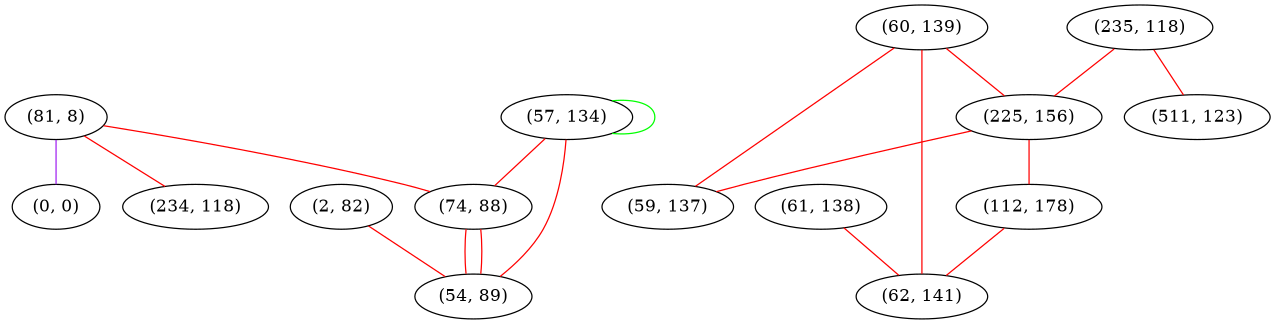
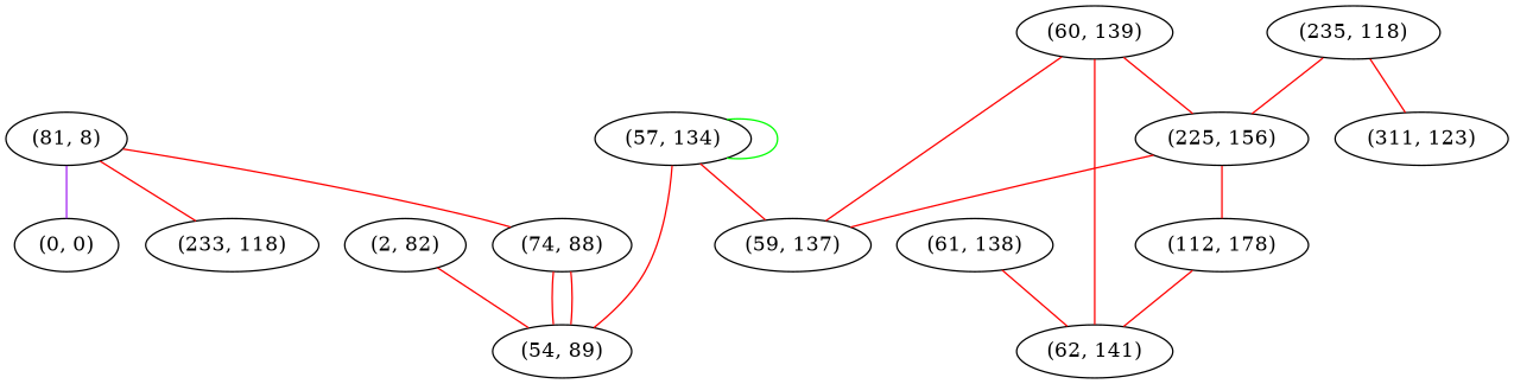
  graph {
    edge [color=red weight=1]
    "(81, 8)"
-   "(234, 118)"
+   "(234, 118)" [label="(233, 118)"]
    n3 [label="(74, 88)"]
    "(0, 0)"
    "(54, 89)"
    "(60, 139)"
    "(59, 137)"
    "(62, 141)"
    "(225, 156)"
    "(61, 138)"
    "(2, 82)"
    "(57, 134)"
    "(235, 118)"
-   "(311, 123)" [label="(511, 123)"]
+   "(311, 123)"
    "(112, 178)"
    "(81, 8)" -- "(234, 118)"
    "(81, 8)" -- n3
    "(81, 8)" -- "(0, 0)" [color=purple weight=4]
    n3 -- "(54, 89)"
    n3 -- "(54, 89)"
    "(60, 139)" -- "(59, 137)"
    "(60, 139)" -- "(62, 141)"
    "(60, 139)" -- "(225, 156)"
    "(225, 156)" -- "(59, 137)"
    "(225, 156)" -- "(112, 178)"
    "(61, 138)" -- "(62, 141)"
    "(2, 82)" -- "(54, 89)"
    "(57, 134)" -- "(54, 89)"
-   "(57, 134)" -- n3
+   "(57, 134)" -- "(59, 137)"
    "(57, 134)" -- "(57, 134)" [color=green weight=2]
    "(235, 118)" -- "(225, 156)"
    "(235, 118)" -- "(311, 123)"
    "(112, 178)" -- "(62, 141)"
  }
